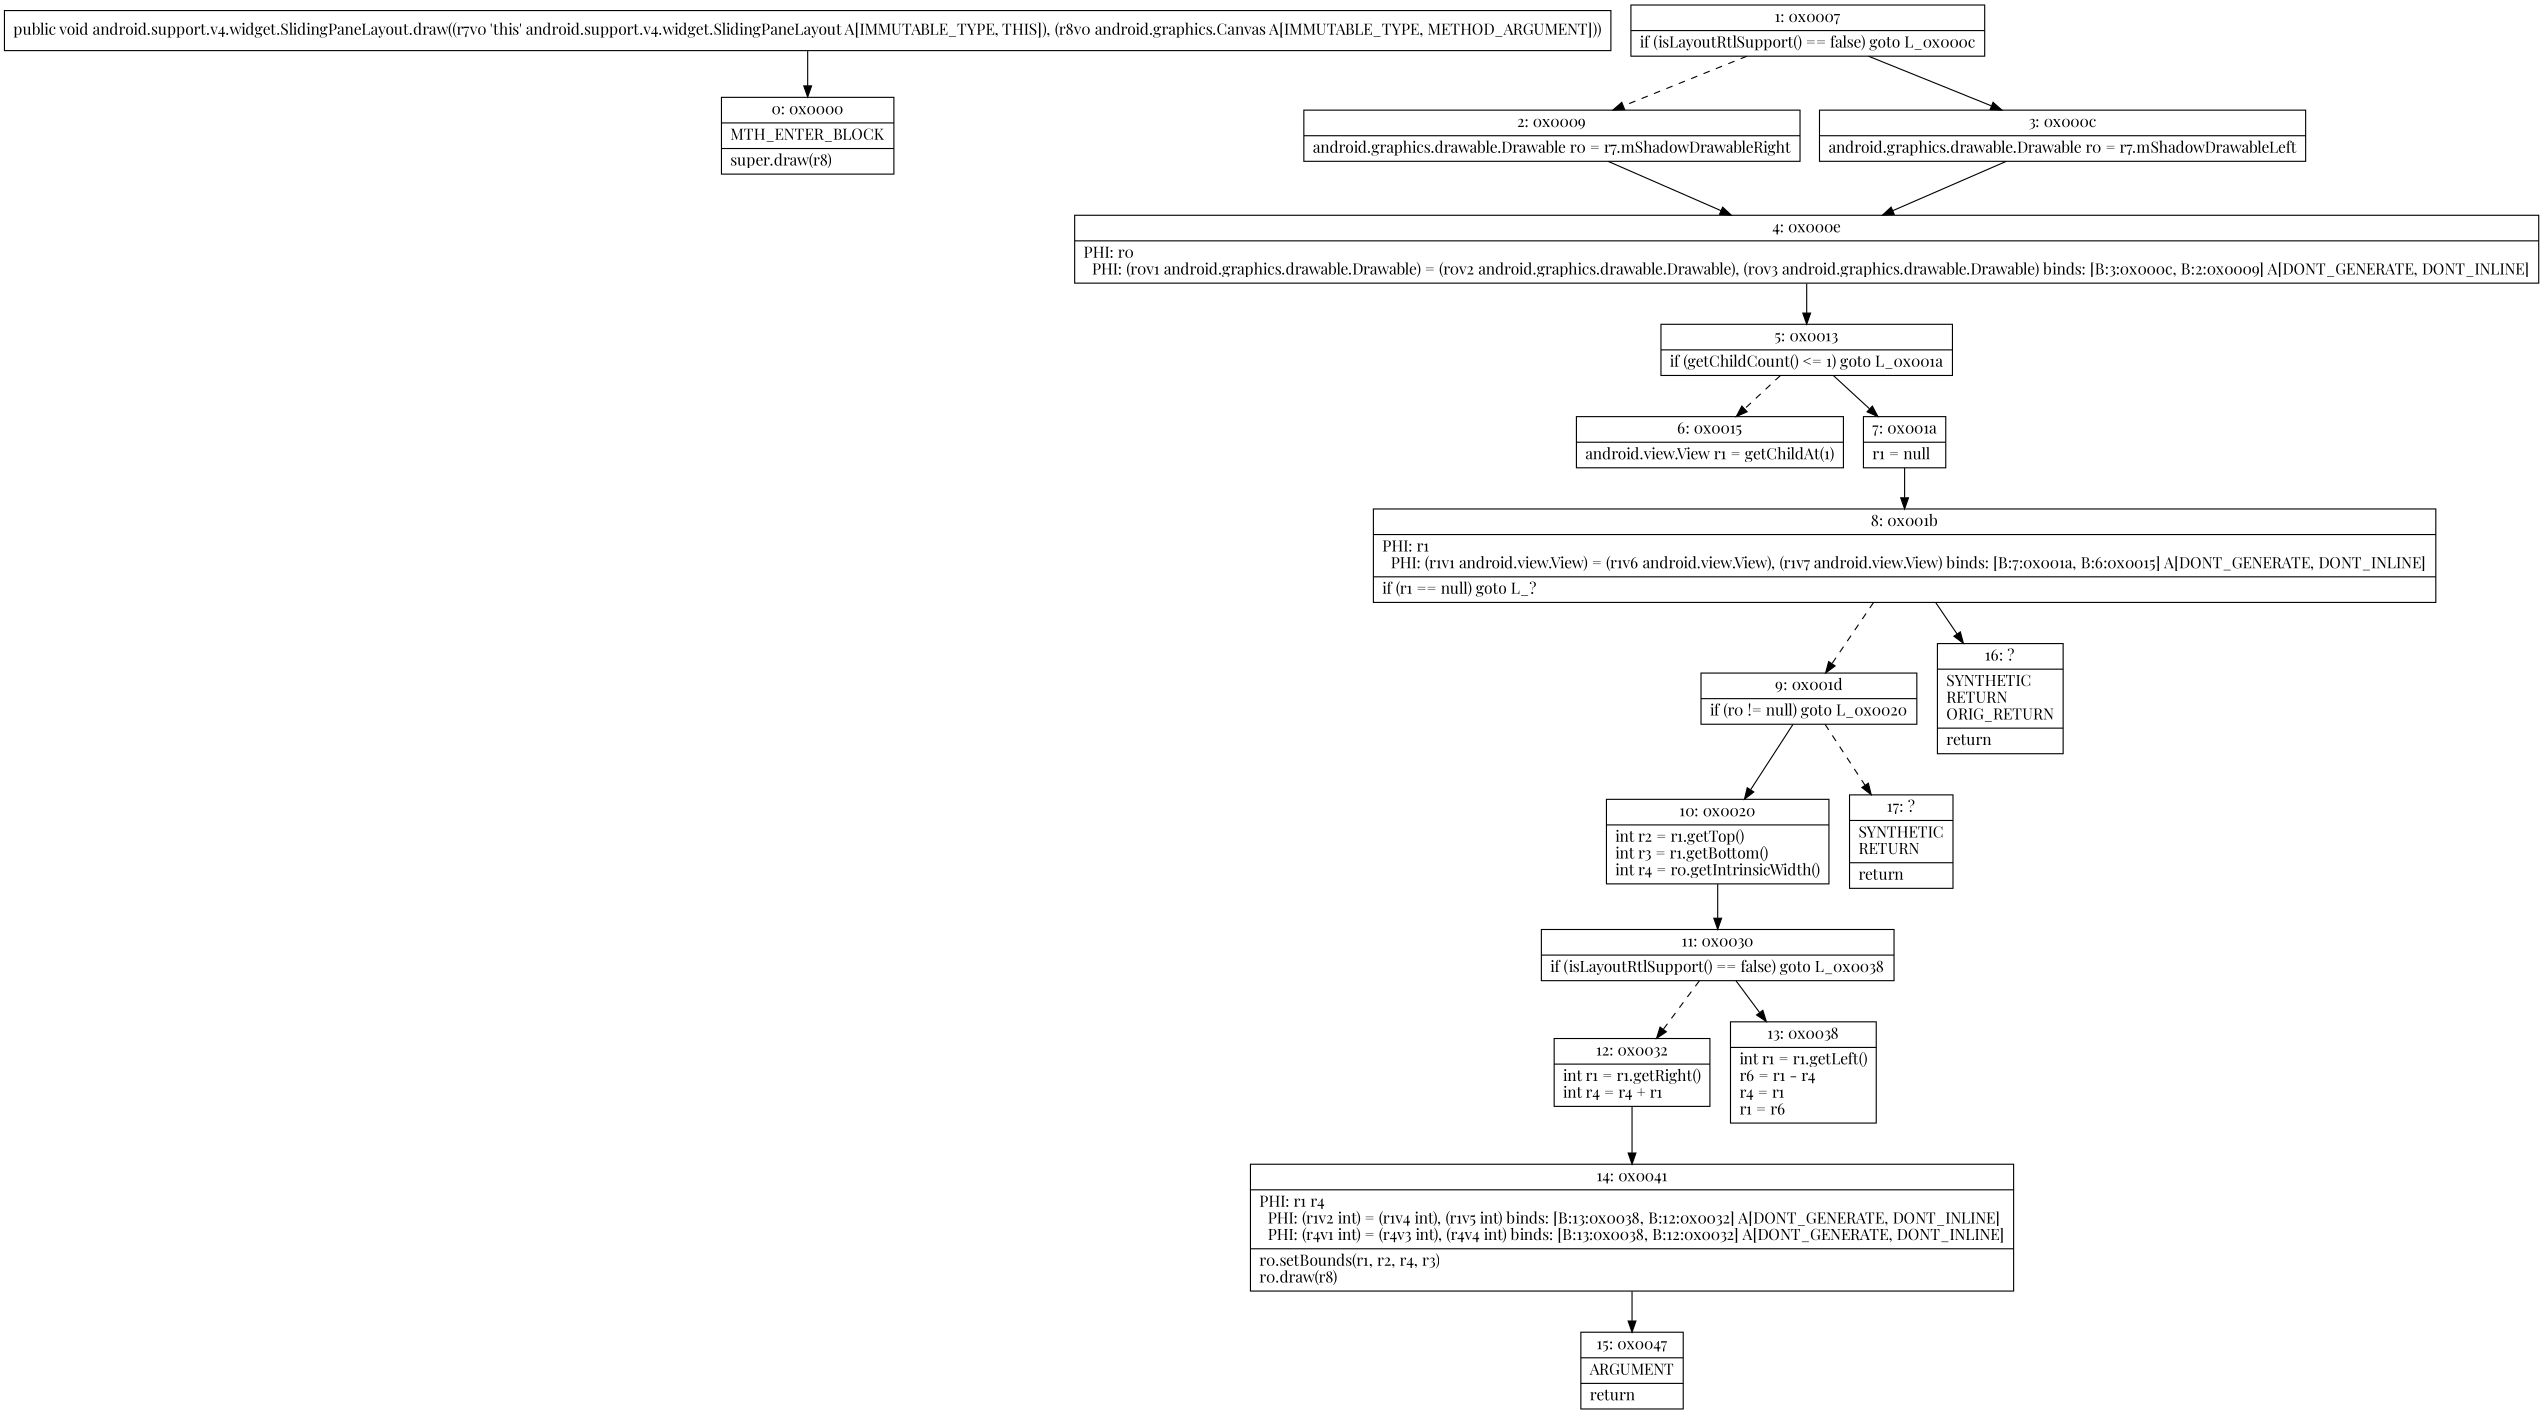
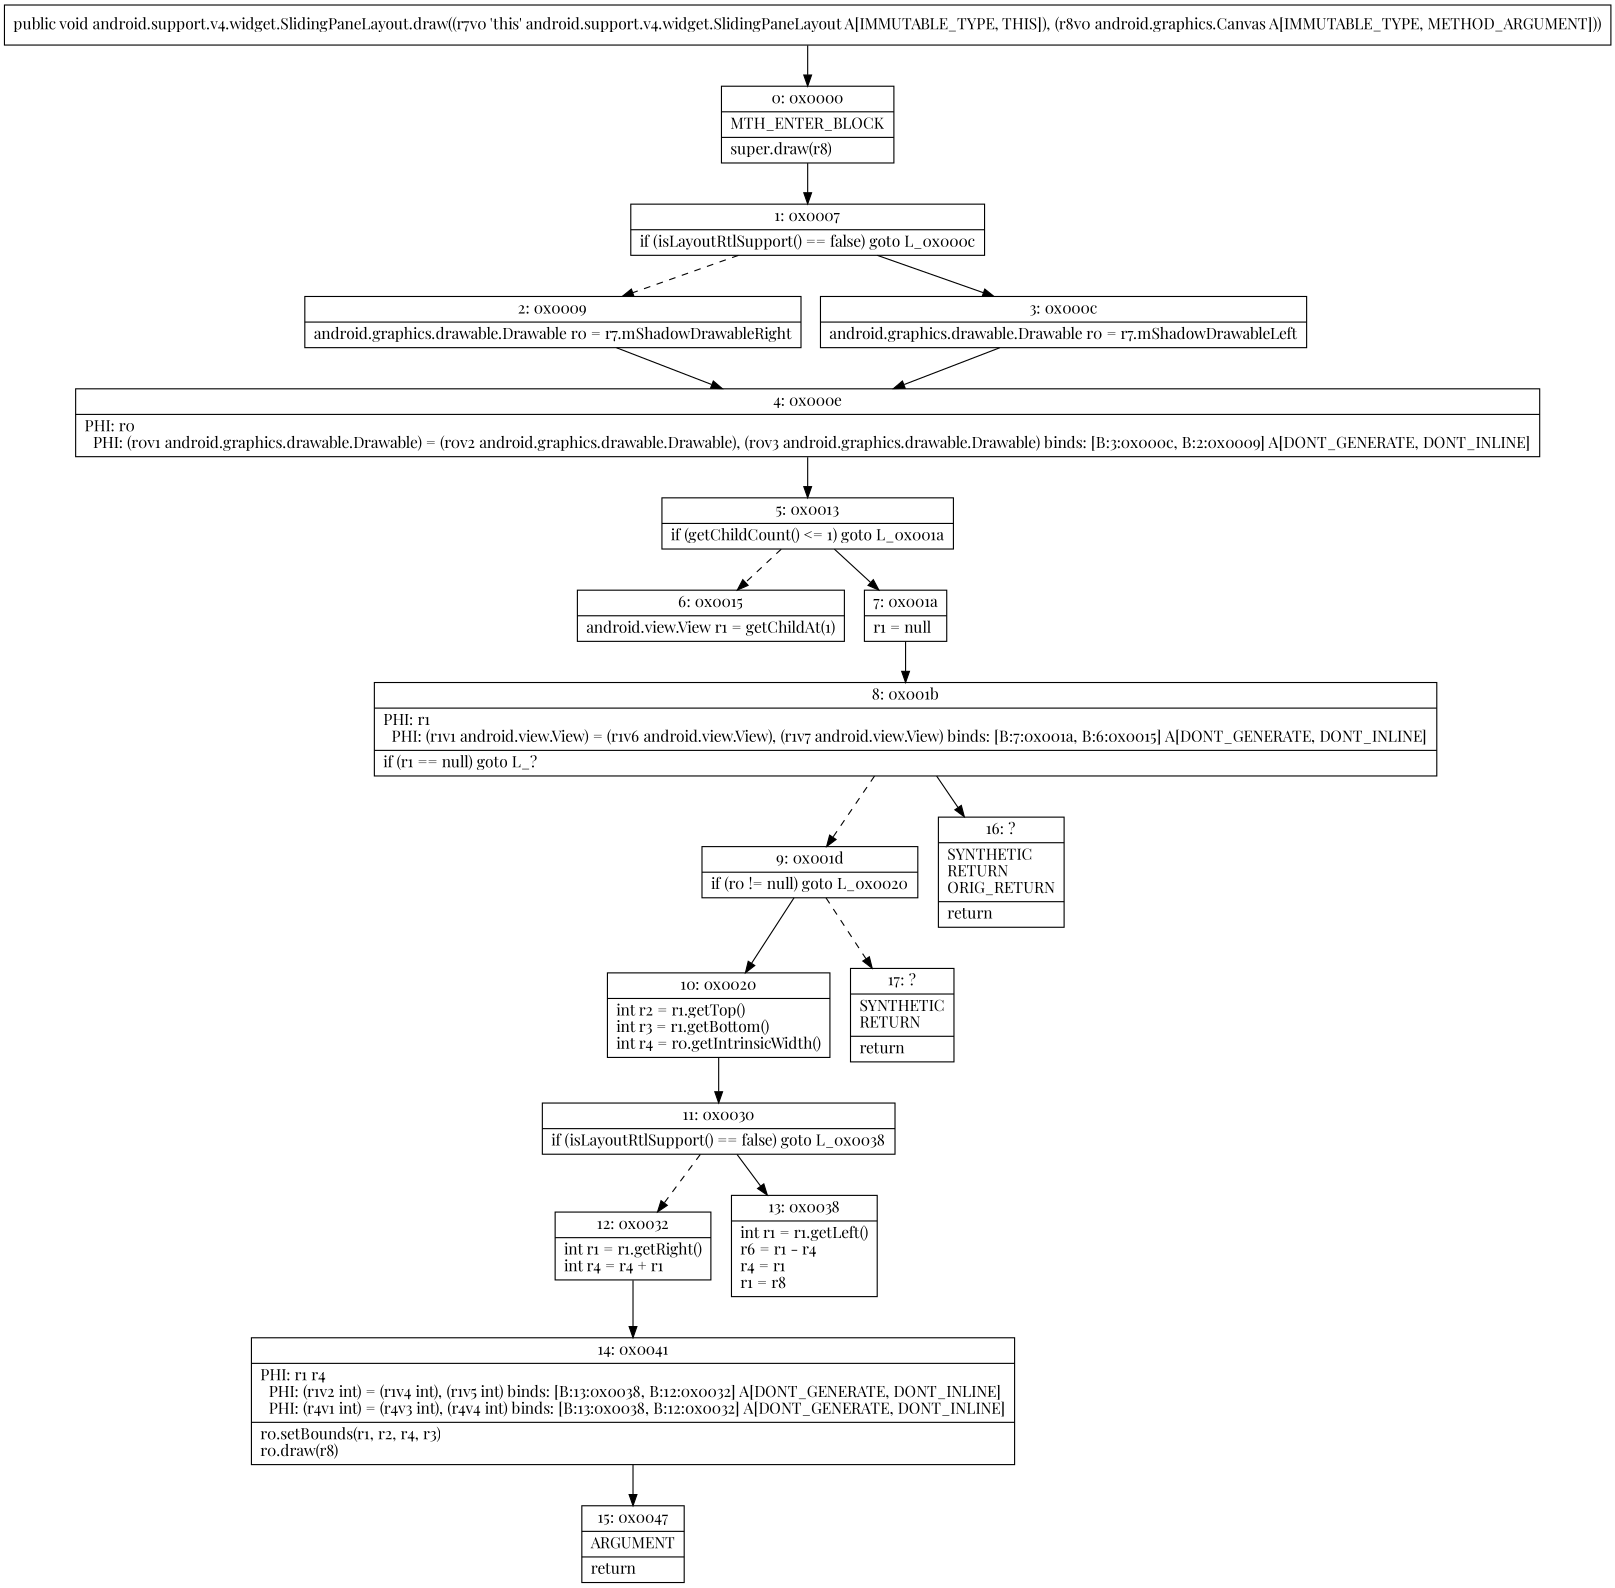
  digraph {
    fontname="Playfair Display"
    node [fontname="Playfair Display" shape=record]
    edge [fontname="Playfair Display"]
    n1 [label="{0\:\ 0x0000|MTH_ENTER_BLOCK\l|super.draw(r8)\l}"]
    n2 [label="{1\:\ 0x0007|if (isLayoutRtlSupport() == false) goto L_0x000c\l}"]
    n3 [label="{2\:\ 0x0009|android.graphics.drawable.Drawable r0 = r7.mShadowDrawableRight\l}"]
    n4 [label="{3\:\ 0x000c|android.graphics.drawable.Drawable r0 = r7.mShadowDrawableLeft\l}"]
    n5 [label="{4\:\ 0x000e|PHI: r0 \l  PHI: (r0v1 android.graphics.drawable.Drawable) = (r0v2 android.graphics.drawable.Drawable), (r0v3 android.graphics.drawable.Drawable) binds: [B:3:0x000c, B:2:0x0009] A[DONT_GENERATE, DONT_INLINE]\l}"]
    n6 [label="{5\:\ 0x0013|if (getChildCount() \<= 1) goto L_0x001a\l}"]
    n7 [label="{6\:\ 0x0015|android.view.View r1 = getChildAt(1)\l}"]
    n8 [label="{7\:\ 0x001a|r1 = null\l}"]
    n9 [label="{8\:\ 0x001b|PHI: r1 \l  PHI: (r1v1 android.view.View) = (r1v6 android.view.View), (r1v7 android.view.View) binds: [B:7:0x001a, B:6:0x0015] A[DONT_GENERATE, DONT_INLINE]\l|if (r1 == null) goto L_?\l}"]
    n10 [label="{9\:\ 0x001d|if (r0 != null) goto L_0x0020\l}"]
    n11 [label="{16\:\ ?|SYNTHETIC\lRETURN\lORIG_RETURN\l|return\l}"]
    n12 [label="{10\:\ 0x0020|int r2 = r1.getTop()\lint r3 = r1.getBottom()\lint r4 = r0.getIntrinsicWidth()\l}"]
    n13 [label="{17\:\ ?|SYNTHETIC\lRETURN\l|return\l}"]
    n14 [label="{11\:\ 0x0030|if (isLayoutRtlSupport() == false) goto L_0x0038\l}"]
    n15 [label="{12\:\ 0x0032|int r1 = r1.getRight()\lint r4 = r4 + r1\l}"]
-   n16 [label="{13\:\ 0x0038|int r1 = r1.getLeft()\lr6 = r1 \- r4\lr4 = r1\lr1 = r6\l}"]
+   n16 [label="{13\:\ 0x0038|int r1 = r1.getLeft()\lr6 = r1 \- r4\lr4 = r1\lr1 = r8\l}"]
    n17 [label="{14\:\ 0x0041|PHI: r1 r4 \l  PHI: (r1v2 int) = (r1v4 int), (r1v5 int) binds: [B:13:0x0038, B:12:0x0032] A[DONT_GENERATE, DONT_INLINE]\l  PHI: (r4v1 int) = (r4v3 int), (r4v4 int) binds: [B:13:0x0038, B:12:0x0032] A[DONT_GENERATE, DONT_INLINE]\l|r0.setBounds(r1, r2, r4, r3)\lr0.draw(r8)\l}"]
    n18 [label="{15\:\ 0x0047|ARGUMENT\l|return\l}"]
    n19 [label="{public void android.support.v4.widget.SlidingPaneLayout.draw((r7v0 'this' android.support.v4.widget.SlidingPaneLayout A[IMMUTABLE_TYPE, THIS]), (r8v0 android.graphics.Canvas A[IMMUTABLE_TYPE, METHOD_ARGUMENT])) }"]
+   n1 -> n2
    n2 -> n3 [style=dashed]
    n2 -> n4
    n3 -> n5
    n4 -> n5
    n5 -> n6
    n6 -> n7 [style=dashed]
    n6 -> n8
    n8 -> n9
    n9 -> n10 [style=dashed]
    n9 -> n11
    n10 -> n12
    n10 -> n13 [style=dashed]
    n12 -> n14
    n14 -> n15 [style=dashed]
    n14 -> n16
    n15 -> n17
    n17 -> n18
    n19 -> n1
  }
